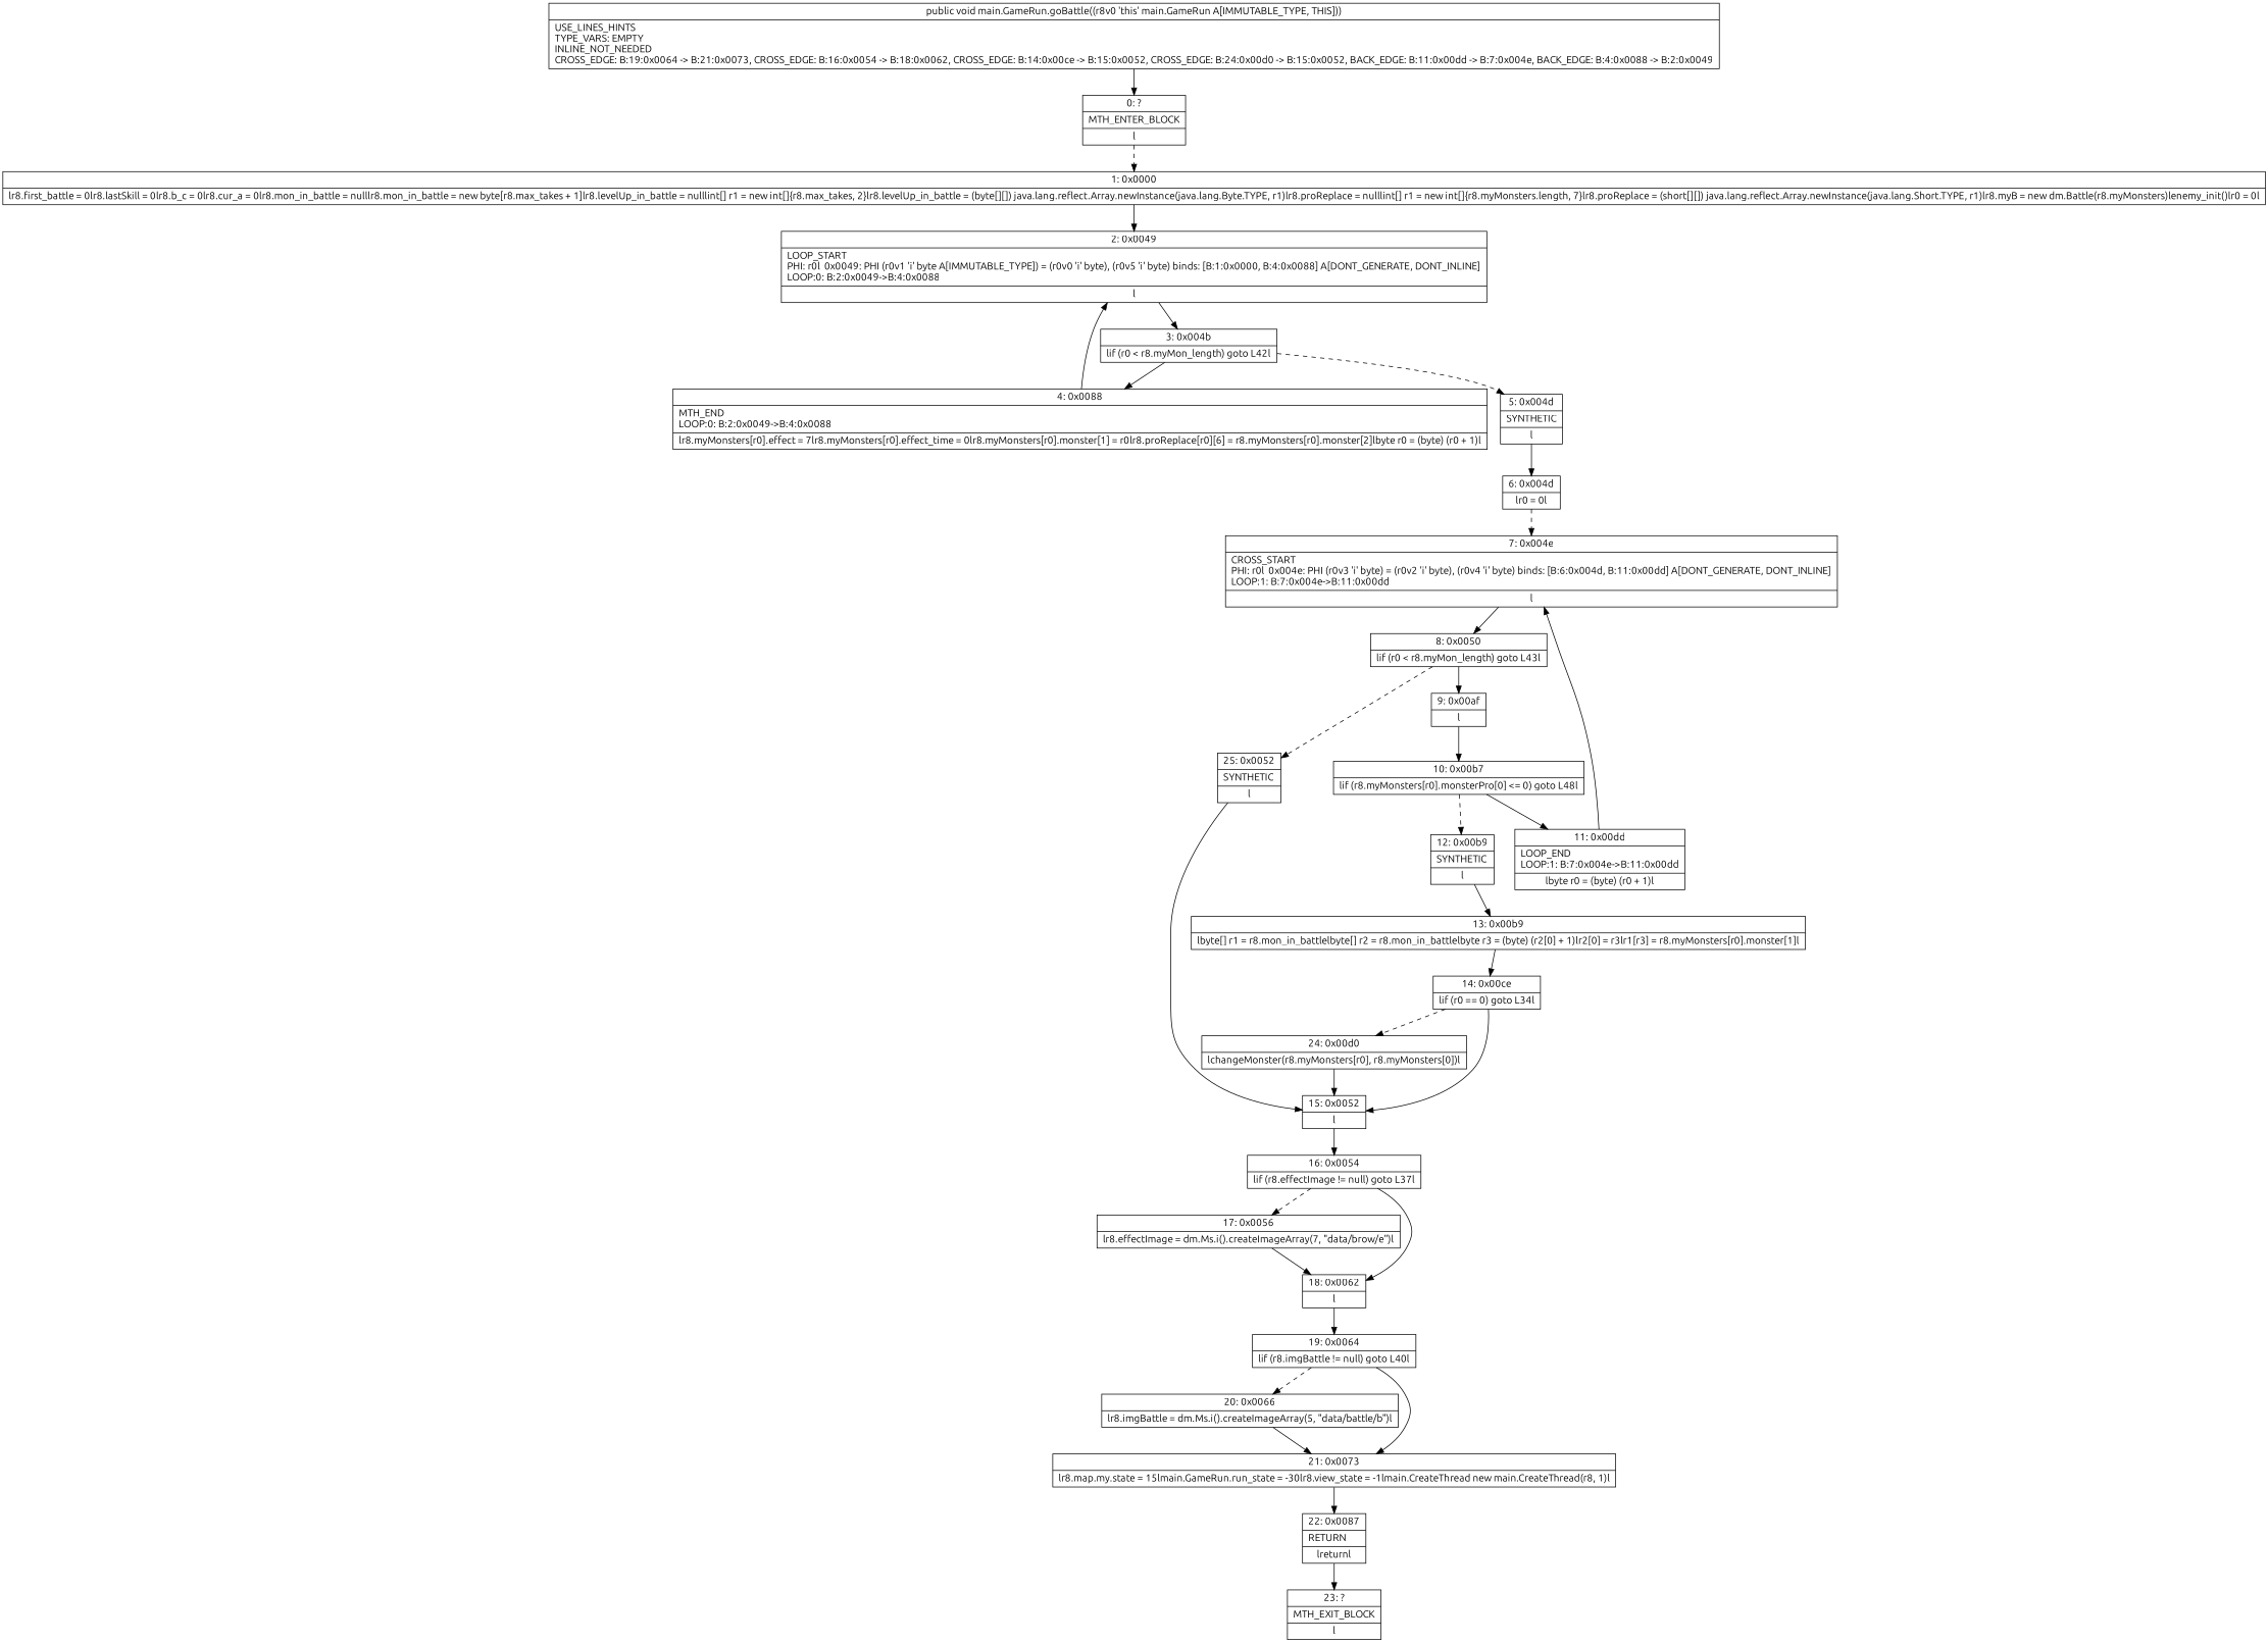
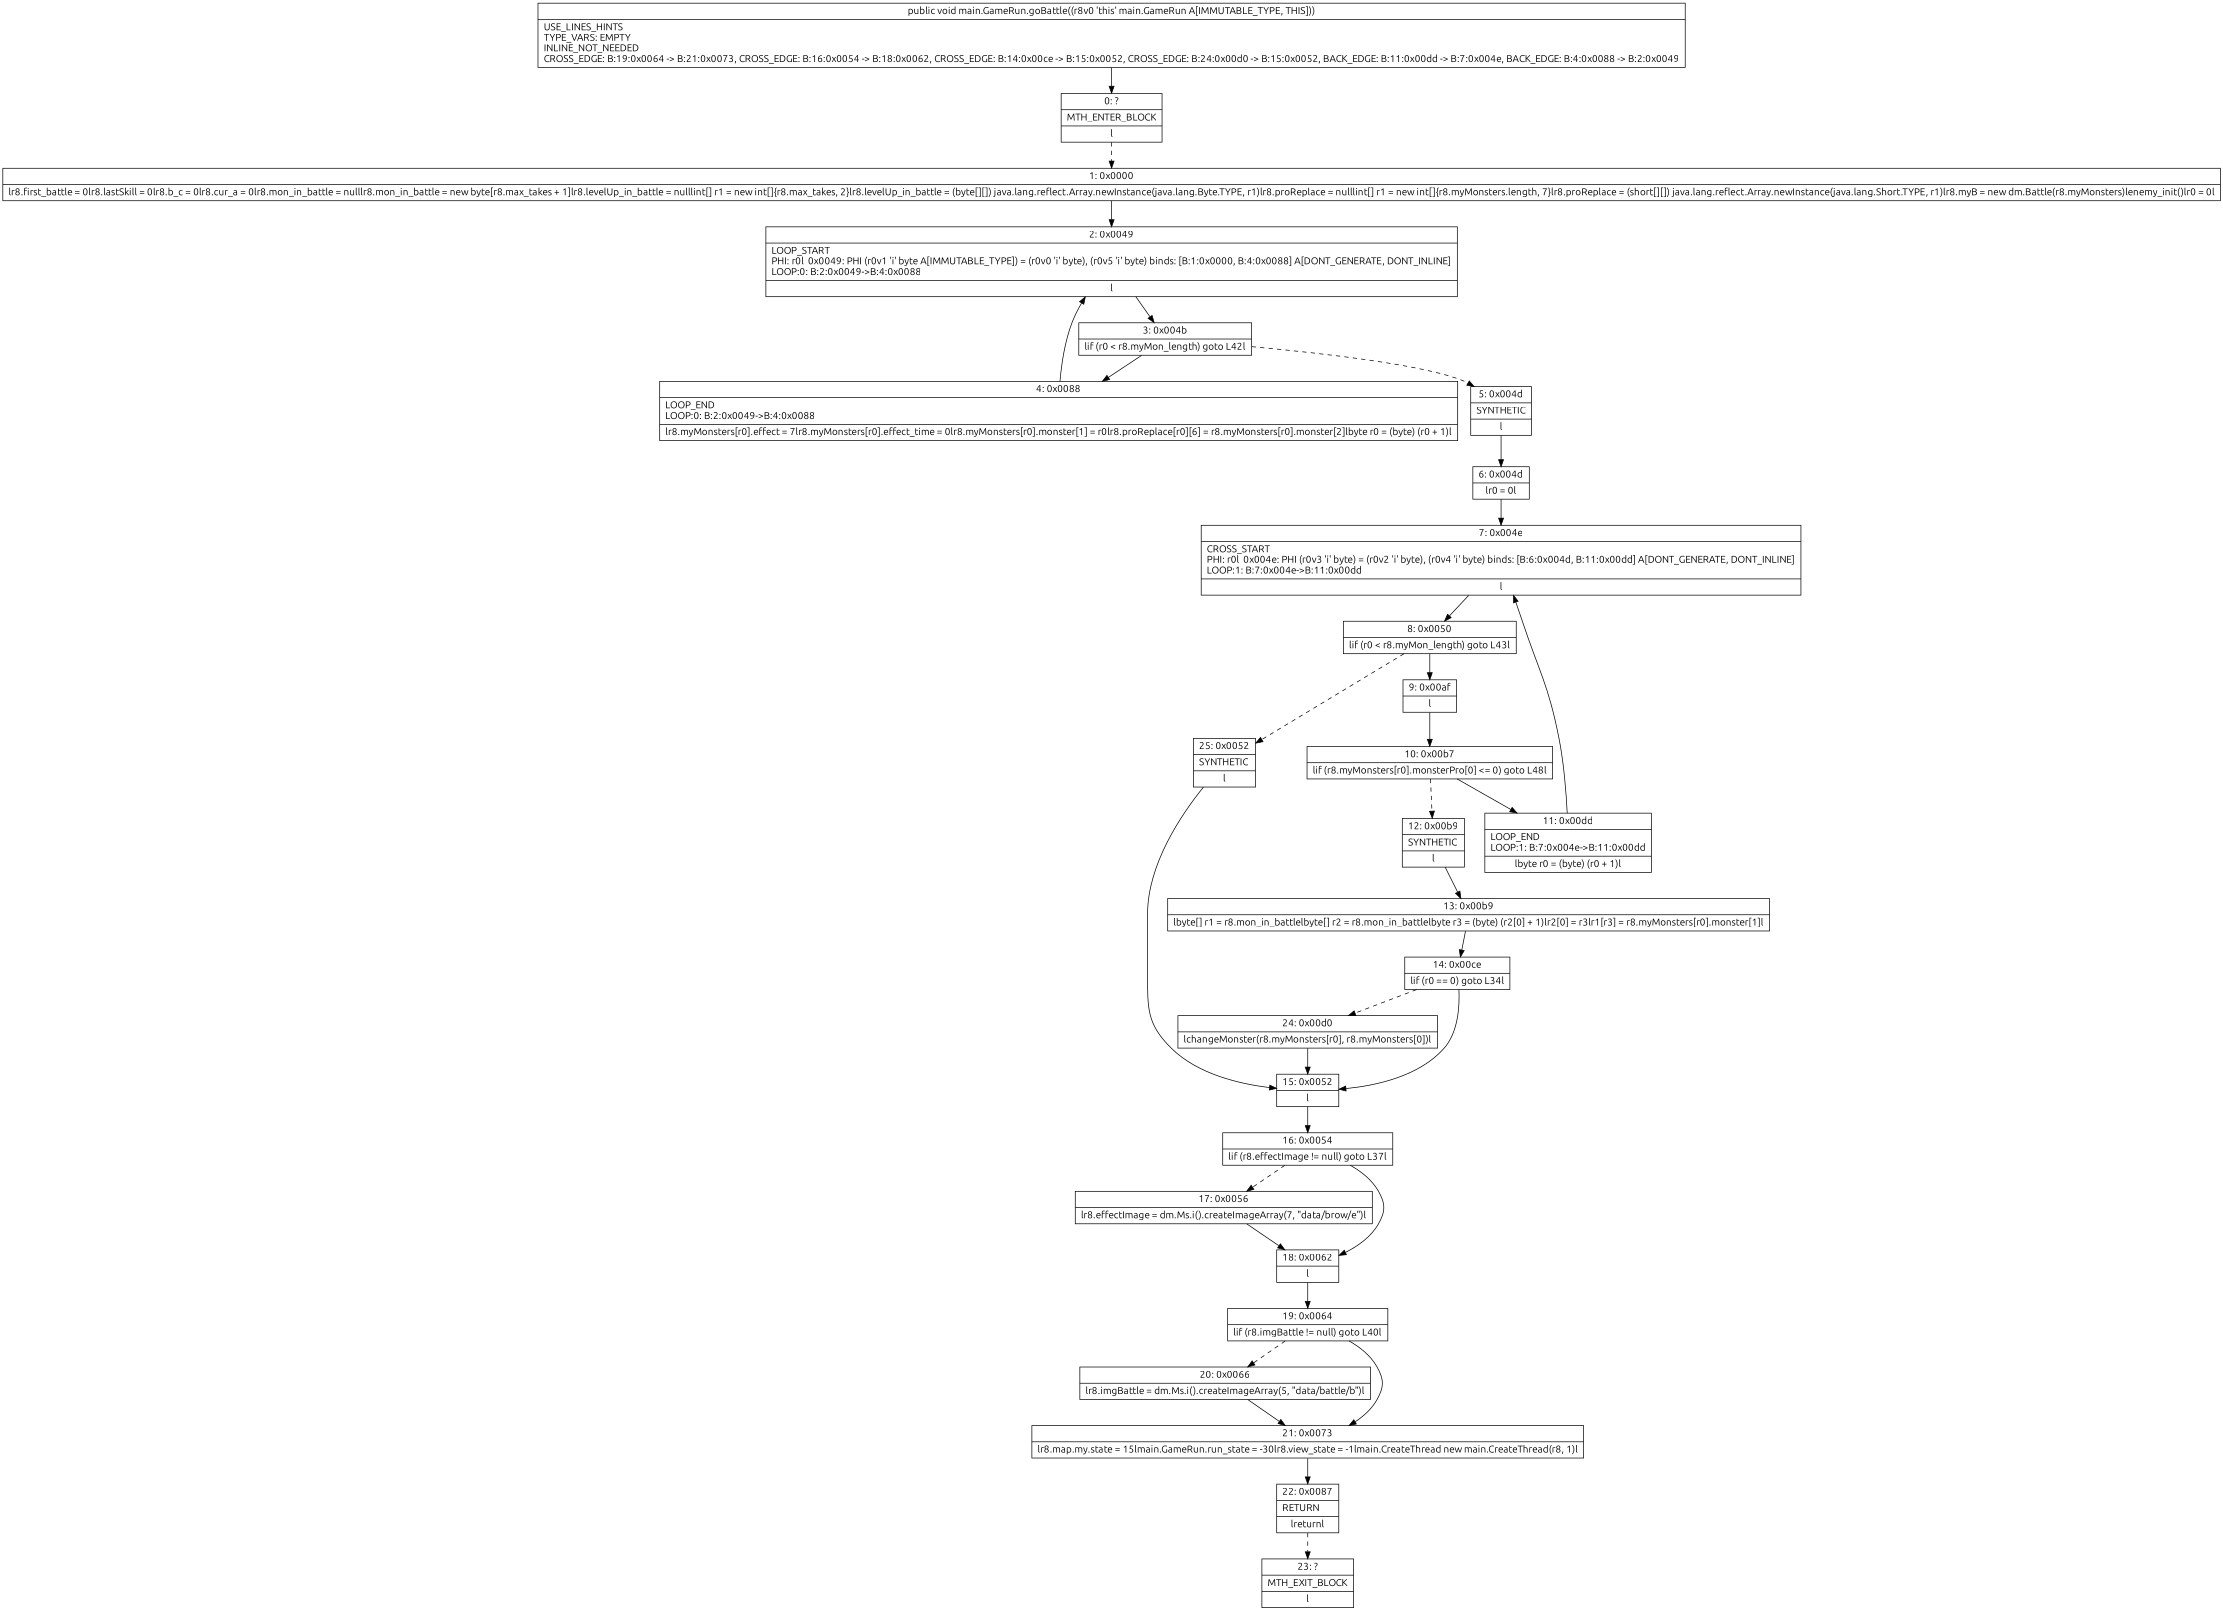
  digraph {
    fontname=Ubuntu
    node [fontname=Ubuntu shape=record]
    edge [fontname=Ubuntu]
    n1 [label="{0\:\ ?|MTH_ENTER_BLOCK\l|l}"]
    n2 [label="{1\:\ 0x0000|lr8.first_battle = 0lr8.lastSkill = 0lr8.b_c = 0lr8.cur_a = 0lr8.mon_in_battle = nulllr8.mon_in_battle = new byte[r8.max_takes + 1]lr8.levelUp_in_battle = nulllint[] r1 = new int[]\{r8.max_takes, 2\}lr8.levelUp_in_battle = (byte[][]) java.lang.reflect.Array.newInstance(java.lang.Byte.TYPE, r1)lr8.proReplace = nulllint[] r1 = new int[]\{r8.myMonsters.length, 7\}lr8.proReplace = (short[][]) java.lang.reflect.Array.newInstance(java.lang.Short.TYPE, r1)lr8.myB = new dm.Battle(r8.myMonsters)lenemy_init()lr0 = 0l}"]
    n3 [label="{2\:\ 0x0049|LOOP_START\lPHI: r0l  0x0049: PHI (r0v1 'i' byte A[IMMUTABLE_TYPE]) = (r0v0 'i' byte), (r0v5 'i' byte) binds: [B:1:0x0000, B:4:0x0088] A[DONT_GENERATE, DONT_INLINE]\lLOOP:0: B:2:0x0049\-\>B:4:0x0088\l|l}"]
    n4 [label="{3\:\ 0x004b|lif (r0 \< r8.myMon_length) goto L42l}"]
-   n5 [label="{4\:\ 0x0088|MTH_END\lLOOP:0: B:2:0x0049\-\>B:4:0x0088\l|lr8.myMonsters[r0].effect = 7lr8.myMonsters[r0].effect_time = 0lr8.myMonsters[r0].monster[1] = r0lr8.proReplace[r0][6] = r8.myMonsters[r0].monster[2]lbyte r0 = (byte) (r0 + 1)l}"]
+   n5 [label="{4\:\ 0x0088|LOOP_END\lLOOP:0: B:2:0x0049\-\>B:4:0x0088\l|lr8.myMonsters[r0].effect = 7lr8.myMonsters[r0].effect_time = 0lr8.myMonsters[r0].monster[1] = r0lr8.proReplace[r0][6] = r8.myMonsters[r0].monster[2]lbyte r0 = (byte) (r0 + 1)l}"]
    n6 [label="{5\:\ 0x004d|SYNTHETIC\l|l}"]
    n7 [label="{6\:\ 0x004d|lr0 = 0l}"]
    n8 [label="{7\:\ 0x004e|CROSS_START\lPHI: r0l  0x004e: PHI (r0v3 'i' byte) = (r0v2 'i' byte), (r0v4 'i' byte) binds: [B:6:0x004d, B:11:0x00dd] A[DONT_GENERATE, DONT_INLINE]\lLOOP:1: B:7:0x004e\-\>B:11:0x00dd\l|l}"]
    n9 [label="{8\:\ 0x0050|lif (r0 \< r8.myMon_length) goto L43l}"]
    n10 [label="{9\:\ 0x00af|l}"]
    n11 [label="{25\:\ 0x0052|SYNTHETIC\l|l}"]
    n12 [label="{10\:\ 0x00b7|lif (r8.myMonsters[r0].monsterPro[0] \<= 0) goto L48l}"]
    n13 [label="{15\:\ 0x0052|l}"]
    n14 [label="{11\:\ 0x00dd|LOOP_END\lLOOP:1: B:7:0x004e\-\>B:11:0x00dd\l|lbyte r0 = (byte) (r0 + 1)l}"]
    n15 [label="{12\:\ 0x00b9|SYNTHETIC\l|l}"]
    n16 [label="{13\:\ 0x00b9|lbyte[] r1 = r8.mon_in_battlelbyte[] r2 = r8.mon_in_battlelbyte r3 = (byte) (r2[0] + 1)lr2[0] = r3lr1[r3] = r8.myMonsters[r0].monster[1]l}"]
    n17 [label="{14\:\ 0x00ce|lif (r0 == 0) goto L34l}"]
    n18 [label="{24\:\ 0x00d0|lchangeMonster(r8.myMonsters[r0], r8.myMonsters[0])l}"]
    n19 [label="{16\:\ 0x0054|lif (r8.effectImage != null) goto L37l}"]
    n20 [label="{17\:\ 0x0056|lr8.effectImage = dm.Ms.i().createImageArray(7, \"data\/brow\/e\")l}"]
    n21 [label="{18\:\ 0x0062|l}"]
    n22 [label="{19\:\ 0x0064|lif (r8.imgBattle != null) goto L40l}"]
    n23 [label="{20\:\ 0x0066|lr8.imgBattle = dm.Ms.i().createImageArray(5, \"data\/battle\/b\")l}"]
    n24 [label="{21\:\ 0x0073|lr8.map.my.state = 15lmain.GameRun.run_state = \-30lr8.view_state = \-1lmain.CreateThread new main.CreateThread(r8, 1)l}"]
    n25 [label="{22\:\ 0x0087|RETURN\l|lreturnl}"]
    n26 [label="{23\:\ ?|MTH_EXIT_BLOCK\l|l}"]
    n27 [label="{public void main.GameRun.goBattle((r8v0 'this' main.GameRun A[IMMUTABLE_TYPE, THIS]))  | USE_LINES_HINTS\lTYPE_VARS: EMPTY\lINLINE_NOT_NEEDED\lCROSS_EDGE: B:19:0x0064 \-\> B:21:0x0073, CROSS_EDGE: B:16:0x0054 \-\> B:18:0x0062, CROSS_EDGE: B:14:0x00ce \-\> B:15:0x0052, CROSS_EDGE: B:24:0x00d0 \-\> B:15:0x0052, BACK_EDGE: B:11:0x00dd \-\> B:7:0x004e, BACK_EDGE: B:4:0x0088 \-\> B:2:0x0049\l}"]
    n1 -> n2 [style=dashed]
    n2 -> n3
    n3 -> n4
    n4 -> n5
    n4 -> n6 [style=dashed]
    n5 -> n3
    n6 -> n7
-   n7 -> n8 [style=dashed]
+   n7 -> n8
    n8 -> n9
    n9 -> n10
    n9 -> n11 [style=dashed]
    n10 -> n12
    n11 -> n13
    n12 -> n14
    n12 -> n15 [style=dashed]
    n13 -> n19
    n14 -> n8
    n15 -> n16
    n16 -> n17
    n17 -> n13
    n17 -> n18 [style=dashed]
    n18 -> n13
    n19 -> n20 [style=dashed]
    n19 -> n21
    n20 -> n21
    n21 -> n22
    n22 -> n23 [style=dashed]
    n22 -> n24
    n23 -> n24
    n24 -> n25
-   n25 -> n26
+   n25 -> n26 [style=dashed]
    n27 -> n1
  }
